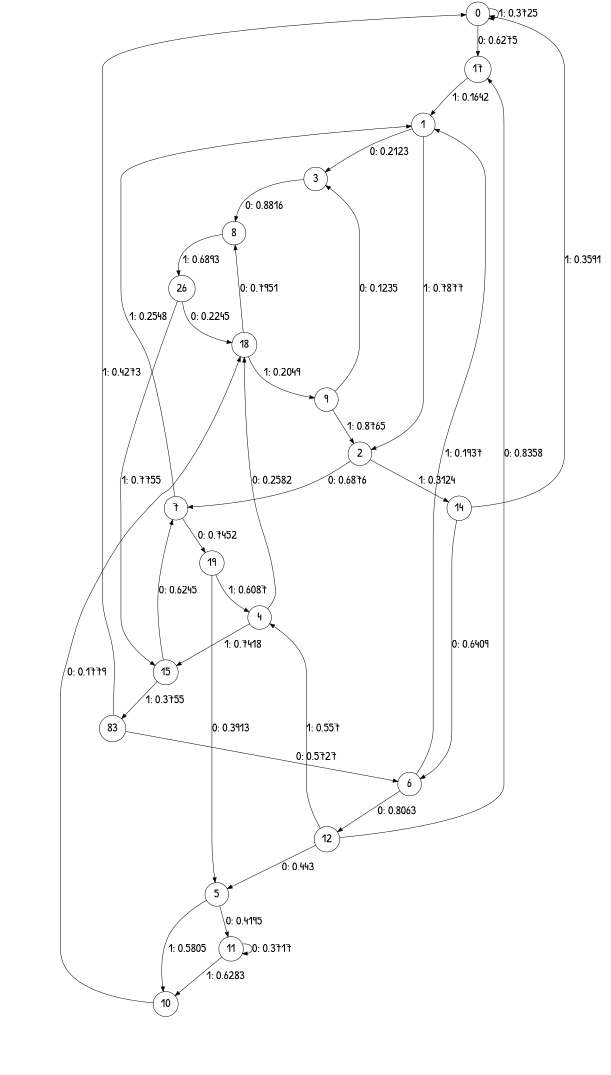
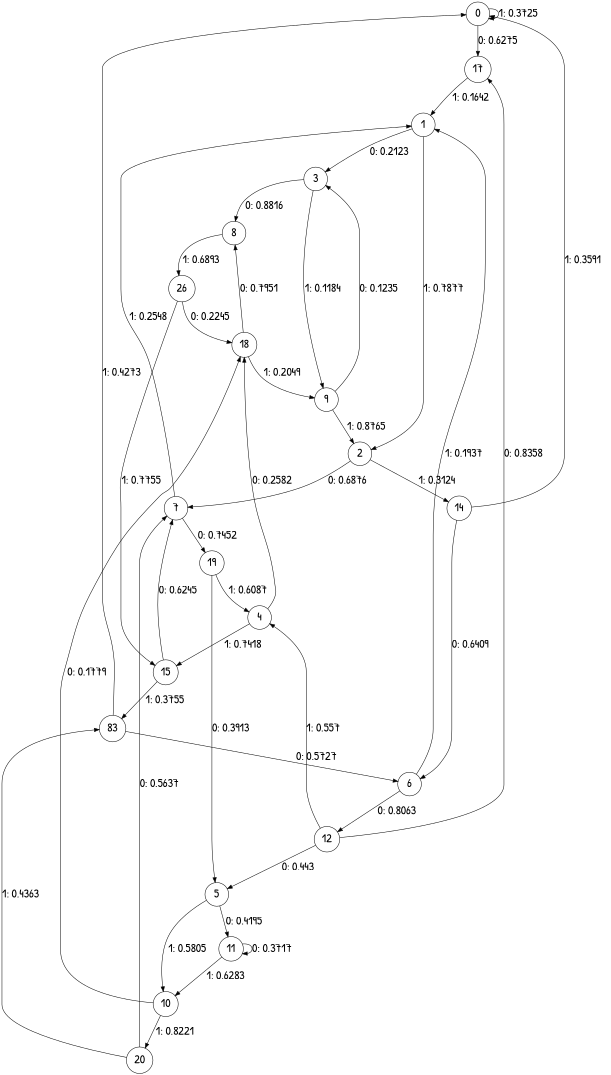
  digraph {
    fontname="Patrick Hand"
    node [fontname="Patrick Hand" fontsize=24 shape=circle]
    edge [fontname="Patrick Hand" fontsize=24]
    0
    17
    1
    3
    2
    12
    4
    5
    8
    9
    7
    14
    n13 [label=26]
    19
    6
    11
    10
    18
    15
    n20 [label=83]
+   20
    0 -> 0 [label="1: 0.3725   "]
    0 -> 17 [label="0: 0.6275   "]
    17 -> 1 [label="1: 0.1642   "]
    1 -> 3 [label="0: 0.2123   "]
    1 -> 2 [label="1: 0.7877   "]
    3 -> 8 [label="0: 0.8816   "]
+   3 -> 9 [label="1: 0.1184   "]
    2 -> 7 [label="0: 0.6876   "]
    2 -> 14 [label="1: 0.3124   "]
    12 -> 17 [label="0: 0.8358   "]
    12 -> 4 [label="1: 0.557    "]
    12 -> 5 [label="0: 0.443    "]
    4 -> 18 [label="0: 0.2582   "]
    4 -> 15 [label="1: 0.7418   "]
    5 -> 11 [label="0: 0.4195   "]
    5 -> 10 [label="1: 0.5805   "]
    8 -> n13 [label="1: 0.6893   "]
    9 -> 3 [label="0: 0.1235   "]
    9 -> 2 [label="1: 0.8765   "]
    7 -> 1 [label="1: 0.2548   "]
    7 -> 19 [label="0: 0.7452   "]
    14 -> 0 [label="1: 0.3591   "]
    14 -> 6 [label="0: 0.6409   "]
    n13 -> 18 [label="0: 0.2245   "]
    n13 -> 15 [label="1: 0.7755   "]
    19 -> 4 [label="1: 0.6087   "]
    19 -> 5 [label="0: 0.3913   "]
    6 -> 1 [label="1: 0.1937   "]
    6 -> 12 [label="0: 0.8063   "]
    11 -> 11 [label="0: 0.3717   "]
    11 -> 10 [label="1: 0.6283   "]
    10 -> 18 [label="0: 0.1779   "]
+   10 -> 20 [label="1: 0.8221   "]
    18 -> 8 [label="0: 0.7951   "]
    18 -> 9 [label="1: 0.2049   "]
    15 -> 7 [label="0: 0.6245   "]
    15 -> n20 [label="1: 0.3755   "]
    n20 -> 0 [label="1: 0.4273   "]
    n20 -> 6 [label="0: 0.5727   "]
+   20 -> 7 [label="0: 0.5637   "]
+   20 -> n20 [label="1: 0.4363   "]
  }
